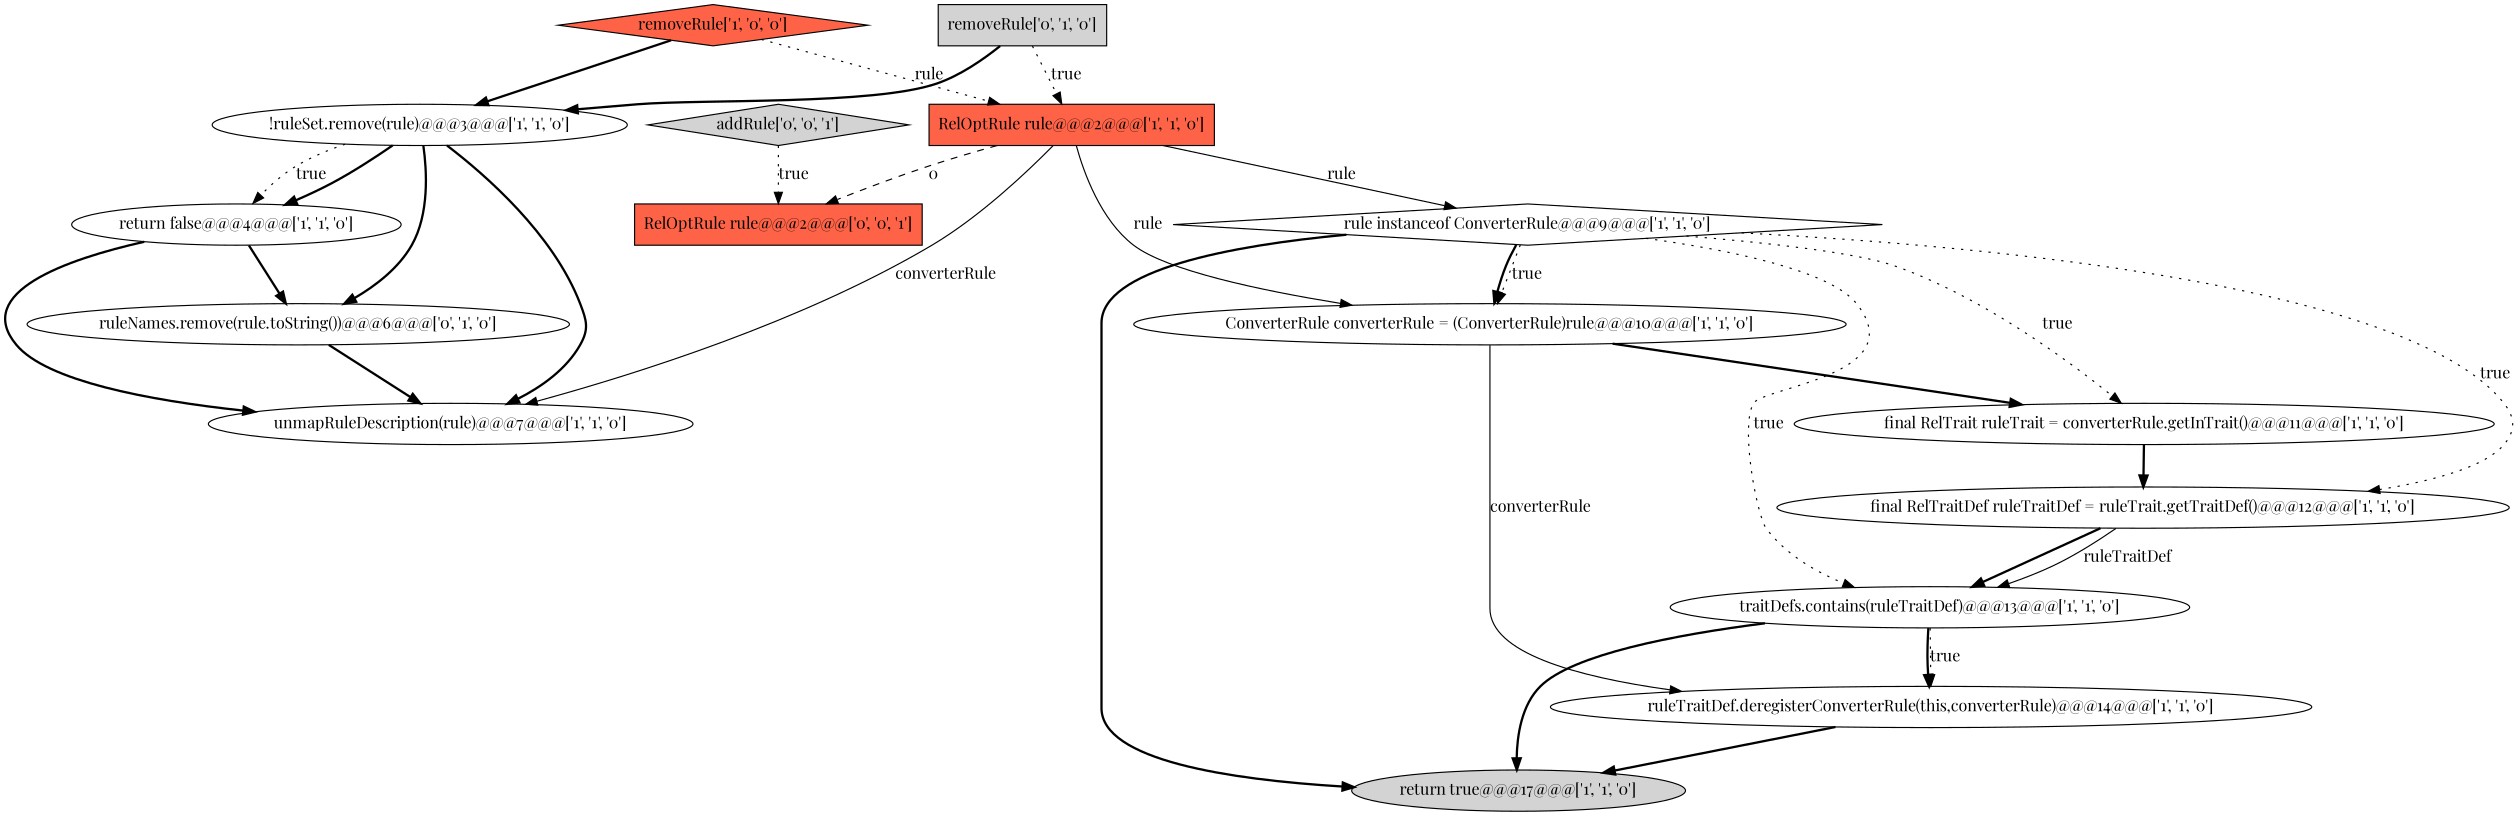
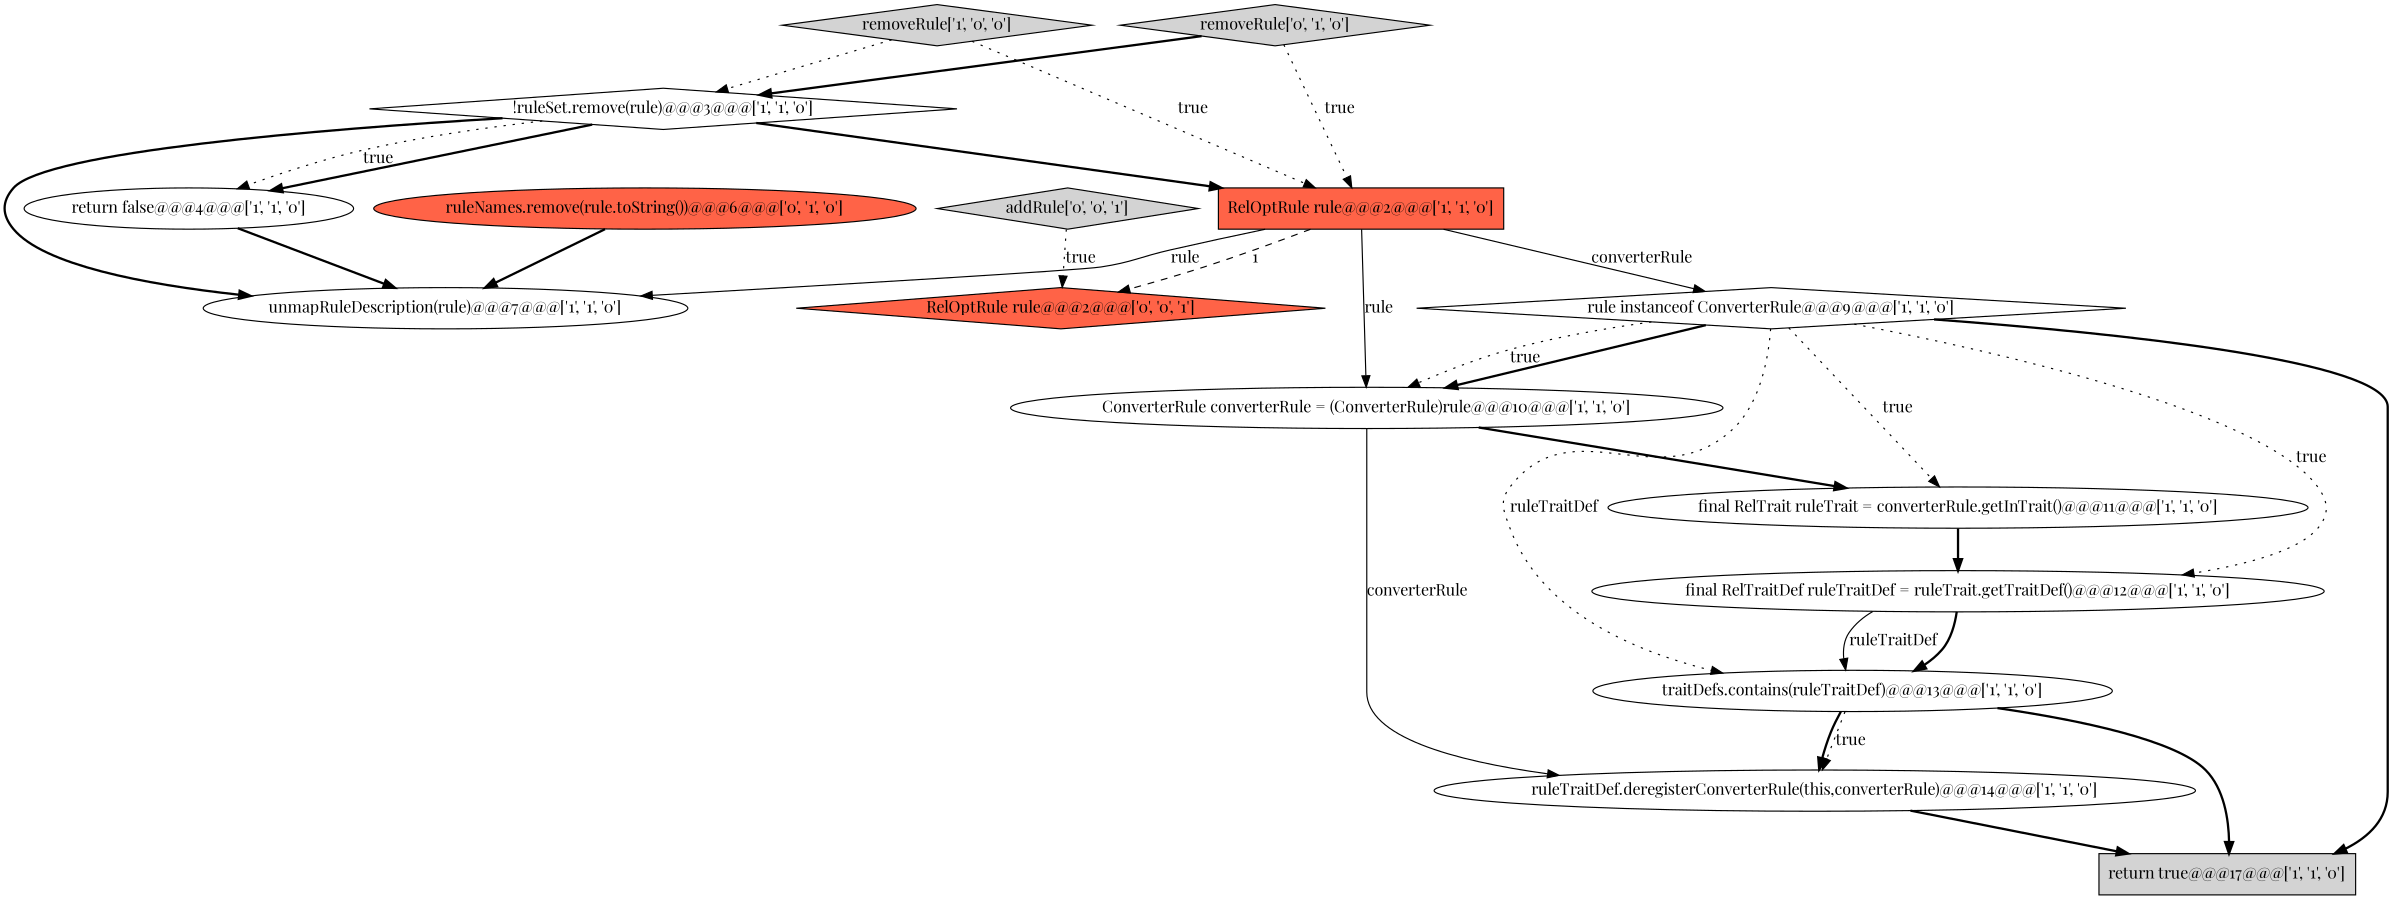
  digraph {
    fontname="Playfair Display"
    node [fillcolor=white fontname="Playfair Display" shape=ellipse style=filled]
    edge [fontname="Playfair Display" style=bold]
    n1 [fillcolor=lightgray label="addRule['0', '0', '1']" shape=diamond]
-   n2 [fillcolor=tomato label="RelOptRule rule@@@2@@@['0', '0', '1']" shape=box]
+   n2 [fillcolor=tomato label="RelOptRule rule@@@2@@@['0', '0', '1']" shape=diamond]
    n3 [label="final RelTraitDef ruleTraitDef = ruleTrait.getTraitDef()@@@12@@@['1', '1', '0']"]
    n4 [label="traitDefs.contains(ruleTraitDef)@@@13@@@['1', '1', '0']"]
    n5 [label="ruleTraitDef.deregisterConverterRule(this,converterRule)@@@14@@@['1', '1', '0']"]
-   n6 [fillcolor=lightgray label="return true@@@17@@@['1', '1', '0']"]
+   n6 [fillcolor=lightgray label="return true@@@17@@@['1', '1', '0']" shape=box]
    n7 [label="unmapRuleDescription(rule)@@@7@@@['1', '1', '0']"]
    n8 [label="return false@@@4@@@['1', '1', '0']"]
-   n9 [label="ruleNames.remove(rule.toString())@@@6@@@['0', '1', '0']"]
-   n10 [label="!ruleSet.remove(rule)@@@3@@@['1', '1', '0']"]
+   n9 [fillcolor=tomato label="ruleNames.remove(rule.toString())@@@6@@@['0', '1', '0']"]
+   n10 [label="!ruleSet.remove(rule)@@@3@@@['1', '1', '0']" shape=diamond]
    n11 [label="rule instanceof ConverterRule@@@9@@@['1', '1', '0']" shape=diamond]
    n12 [label="final RelTrait ruleTrait = converterRule.getInTrait()@@@11@@@['1', '1', '0']"]
    n13 [label="ConverterRule converterRule = (ConverterRule)rule@@@10@@@['1', '1', '0']"]
-   n14 [fillcolor=tomato label="removeRule['1', '0', '0']" shape=diamond]
+   n14 [fillcolor=lightgray label="removeRule['1', '0', '0']" shape=diamond]
    n15 [fillcolor=tomato label="RelOptRule rule@@@2@@@['1', '1', '0']" shape=box]
-   n16 [fillcolor=lightgray label="removeRule['0', '1', '0']" shape=box]
+   n16 [fillcolor=lightgray label="removeRule['0', '1', '0']" shape=diamond]
    n1 -> n2 [label=true style=dotted]
    n3 -> n4
    n3 -> n4 [label=ruleTraitDef style=solid]
    n4 -> n5 [label=true style=dotted]
    n4 -> n5
    n4 -> n6
    n5 -> n6
    n8 -> n7
-   n8 -> n9
    n9 -> n7
    n10 -> n7
    n10 -> n8
    n10 -> n8 [label=true style=dotted]
-   n10 -> n9
+   n10 -> n15
    n11 -> n3 [label=true style=dotted]
-   n11 -> n4 [label=true style=dotted]
+   n11 -> n4 [label=ruleTraitDef style=dotted]
    n11 -> n6
    n11 -> n12 [label=true style=dotted]
    n11 -> n13
    n11 -> n13 [label=true style=dotted]
    n12 -> n3
    n13 -> n5 [label=converterRule style=solid]
    n13 -> n12
-   n14 -> n10
-   n14 -> n15 [label=rule style=dotted]
-   n15 -> n2 [label=0 style=dashed]
-   n15 -> n7 [label=converterRule style=solid]
-   n15 -> n11 [label=rule style=solid]
+   n14 -> n10 [style=dotted]
+   n14 -> n15 [label=true style=dotted]
+   n15 -> n2 [label=1 style=dashed]
+   n15 -> n7 [label=rule style=solid]
+   n15 -> n11 [label=converterRule style=solid]
    n15 -> n13 [label=rule style=solid]
    n16 -> n10
    n16 -> n15 [label=true style=dotted]
  }
